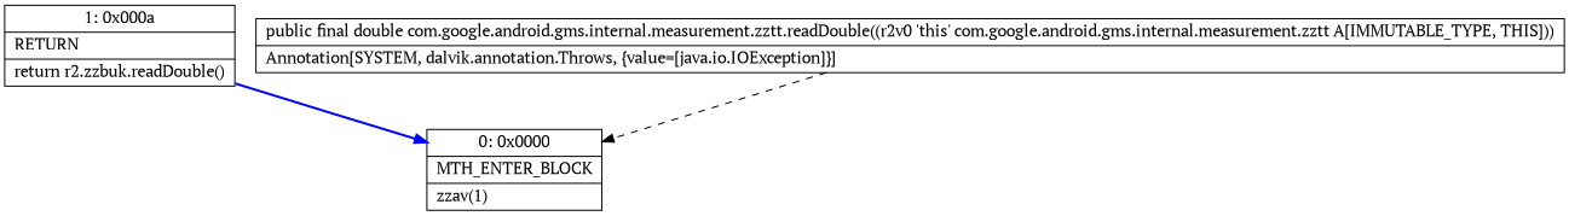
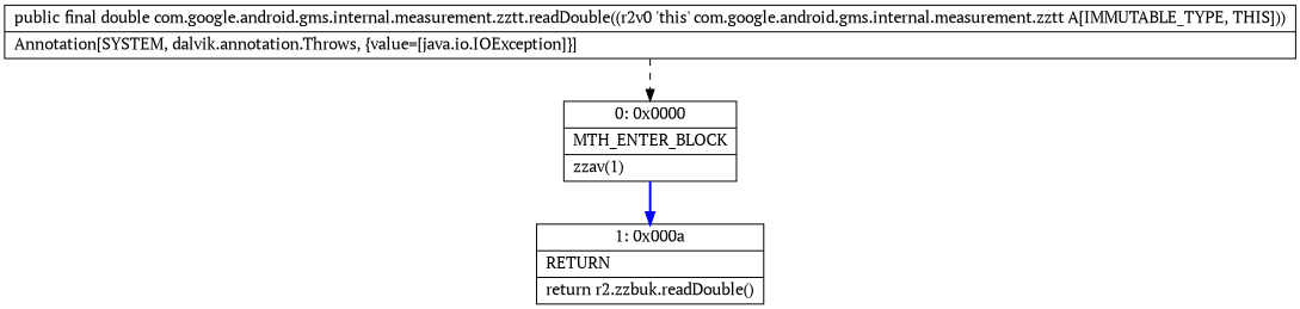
  digraph {
    fontname="PT Serif"
    node [shape=record fontname="PT Serif"]
    edge [fontname="PT Serif"]
    n1 [label="{0\:\ 0x0000|MTH_ENTER_BLOCK\l|zzav(1)\l}"]
    n2 [label="{1\:\ 0x000a|RETURN\l|return r2.zzbuk.readDouble()\l}"]
    n3 [label="{public final double com.google.android.gms.internal.measurement.zztt.readDouble((r2v0 'this' com.google.android.gms.internal.measurement.zztt A[IMMUTABLE_TYPE, THIS]))  | Annotation[SYSTEM, dalvik.annotation.Throws, \{value=[java.io.IOException]\}]\l}"]
-   n2 -> n1 [color=blue style=bold]
+   n1 -> n2 [color=blue style=bold]
    n3 -> n1 [color=black style=dashed]
  }
